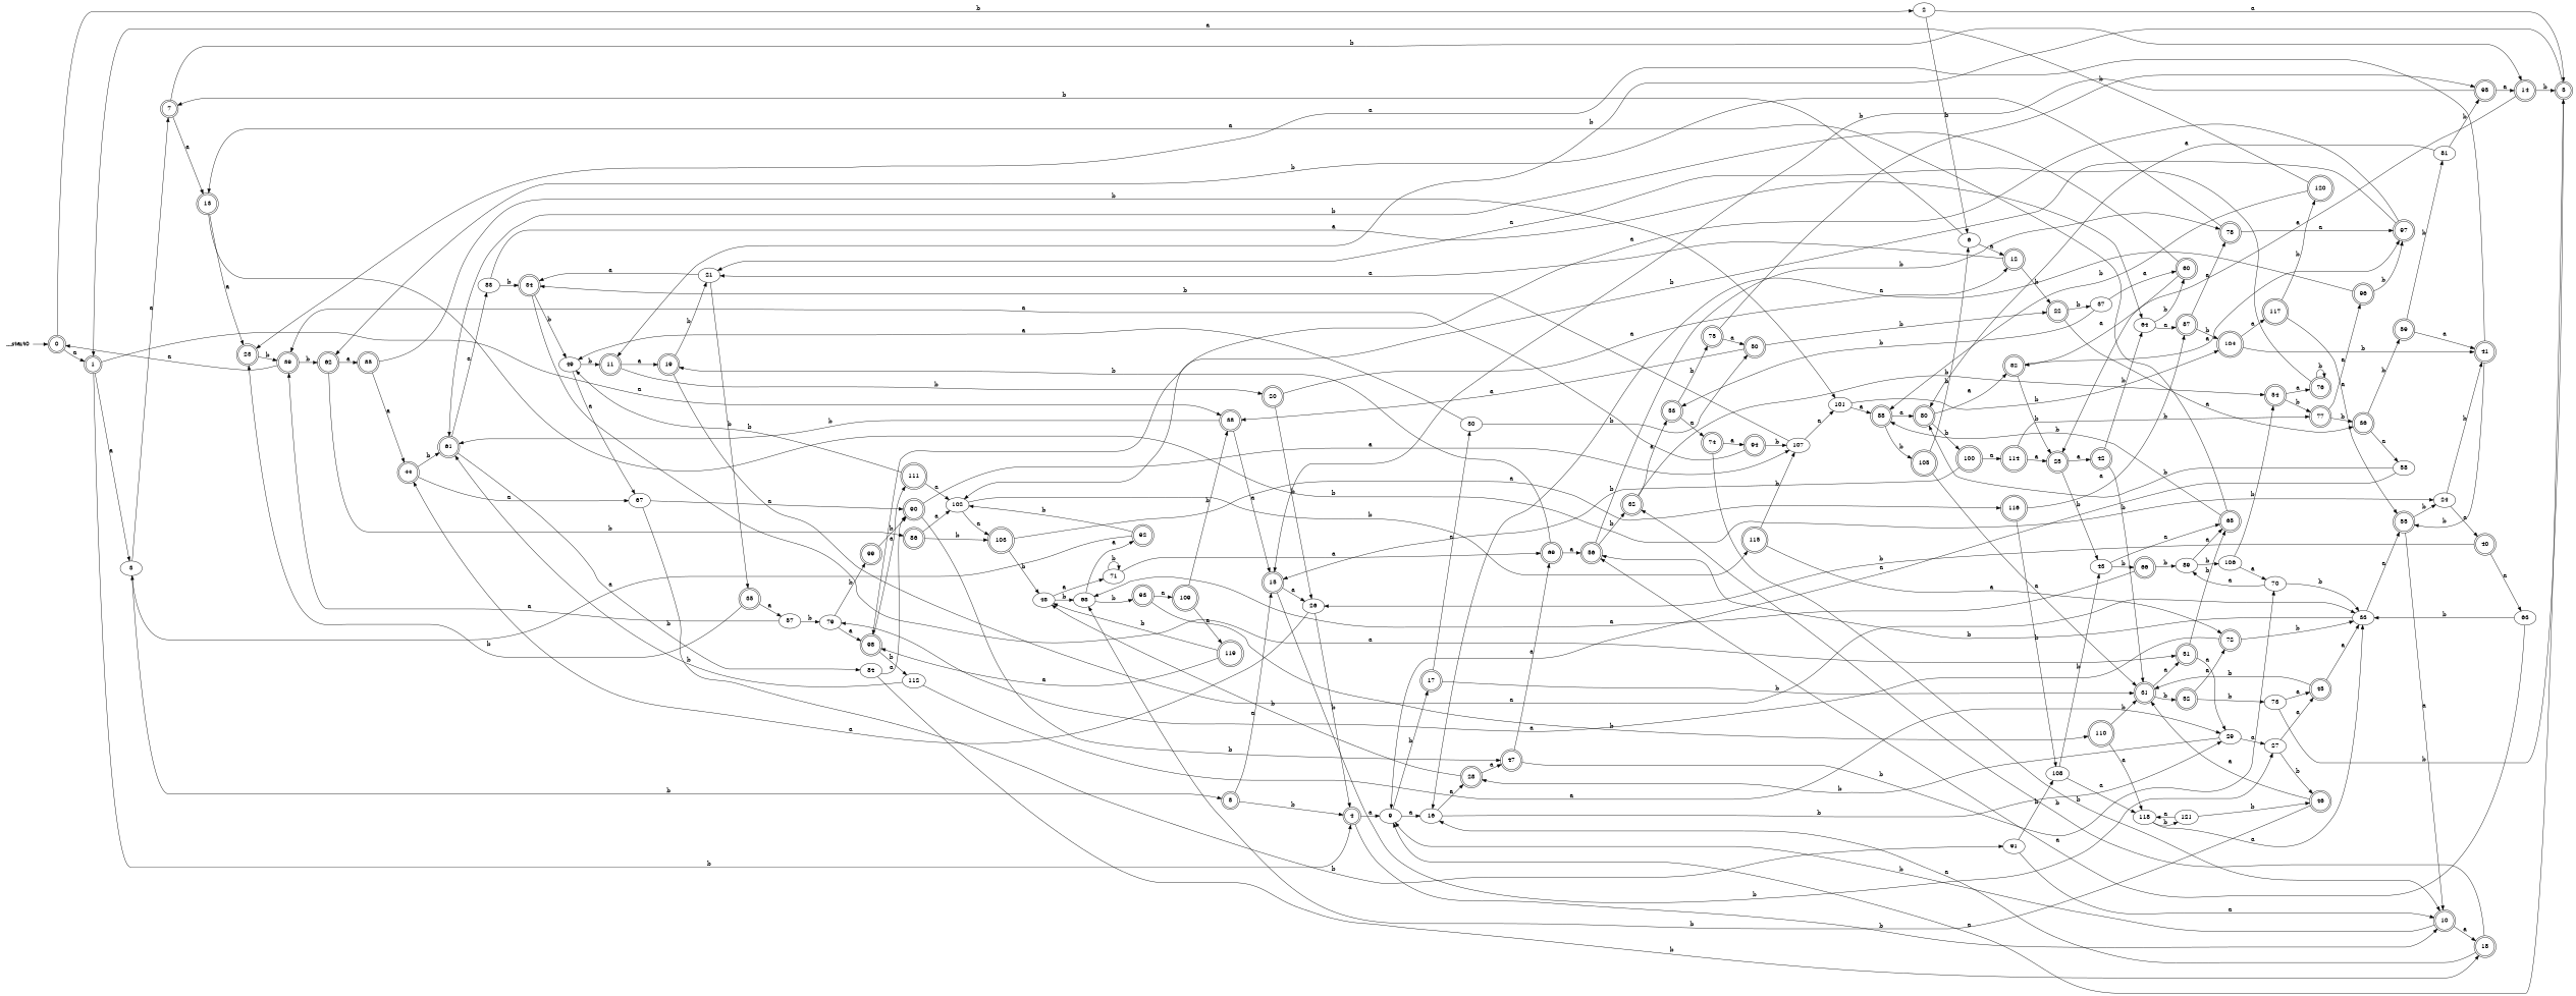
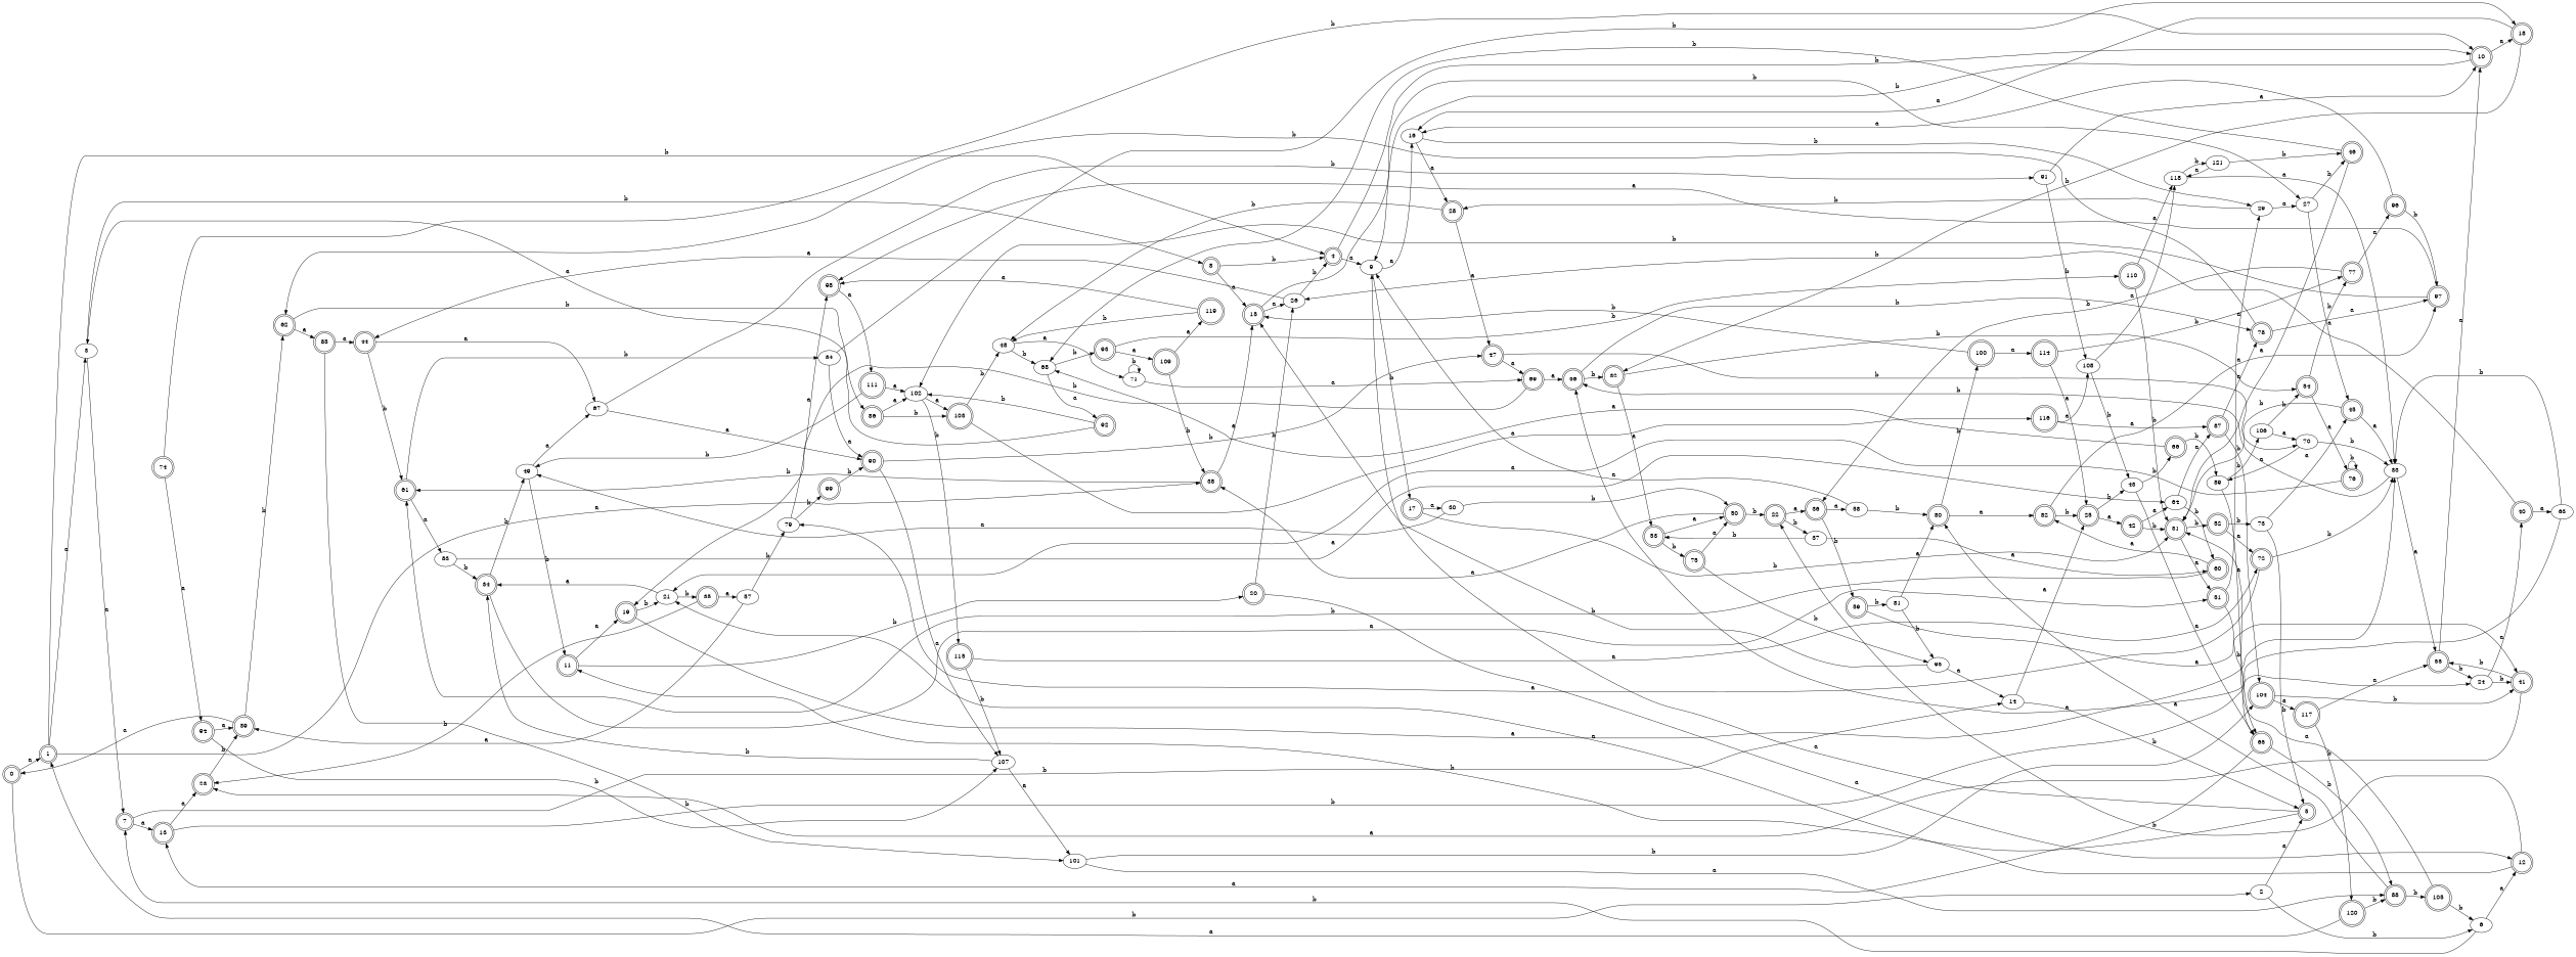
  digraph {
    rankdir=LR
    node [shape=doublecircle]
-   __start0 [shape=none]
    0
    1
    2 [shape=""]
    3 [shape=""]
    4
    38
    5
    6 [shape=""]
    7
    8
    9 [shape=""]
    10
    11
    12
    13
-   14
+   14 [shape=""]
    15
    16 [shape=""]
    17
    18
    19
    20
    21 [shape=""]
    22
    23
    24 [shape=""]
    25
    26 [shape=""]
    27 [shape=""]
    28
    29 [shape=""]
    30 [shape=""]
    31
    32
    33 [shape=""]
    34
    35
    36
    37 [shape=""]
    39
    40
    41
    42
    43 [shape=""]
    44
    45
    46
    47
    48 [shape=""]
    49 [shape=""]
    50
    51
    52
    53
    54
    55
    56
    57 [shape=""]
    58 [shape=""]
    59
    60
    61
    62
    63 [shape=""]
    64 [shape=""]
    65
    66
    67 [shape=""]
    68 [shape=""]
    69
    70 [shape=""]
    71 [shape=""]
    72
    73 [shape=""]
    74
    75
    76
    77
    78
    79 [shape=""]
    80
    81 [shape=""]
    82
    83 [shape=""]
    84 [shape=""]
    85
    86
    87
    88
    89 [shape=""]
    90
    91 [shape=""]
    92
    93
    94
-   95
+   95 [shape=""]
    96
    97
    98
    99
    100
    101 [shape=""]
    102 [shape=""]
    103
    104
    105
    106 [shape=""]
    107 [shape=""]
    108 [shape=""]
    109
    110
    111
-   112 [shape=""]
    114
    115
    116
    117
    118 [shape=""]
    119
    120
    121 [shape=""]
-   __start0 -> 0
    0 -> 1 [label=a]
    0 -> 2 [label=b]
    1 -> 3 [label=a]
    1 -> 4 [label=b]
    1 -> 38 [label=a]
    2 -> 5 [label=a]
    2 -> 6 [label=b]
    3 -> 7 [label=a]
    3 -> 8 [label=b]
    4 -> 9 [label=a]
    4 -> 10 [label=b]
    38 -> 15 [label=a]
    38 -> 61 [label=b]
    5 -> 9 [label=a]
    5 -> 11 [label=b]
    6 -> 7 [label=b]
    6 -> 12 [label=a]
    7 -> 13 [label=a]
    7 -> 14 [label=b]
    8 -> 4 [label=b]
    8 -> 15 [label=a]
    9 -> 16 [label=a]
    9 -> 17 [label=b]
    10 -> 9 [label=b]
    10 -> 18 [label=a]
    11 -> 19 [label=a]
    11 -> 20 [label=b]
    12 -> 21 [label=a]
    12 -> 22 [label=b]
    13 -> 23 [label=a]
    13 -> 24 [label=b]
    14 -> 5 [label=b]
    14 -> 25 [label=a]
    15 -> 26 [label=a]
    15 -> 27 [label=b]
    16 -> 28 [label=a]
    16 -> 29 [label=b]
    17 -> 30 [label=a]
    17 -> 31 [label=b]
    18 -> 16 [label=a]
    18 -> 32 [label=b]
    19 -> 21 [label=b]
    19 -> 33 [label=a]
    20 -> 12 [label=a]
    20 -> 26 [label=b]
    21 -> 34 [label=a]
    21 -> 35 [label=b]
    22 -> 36 [label=a]
    22 -> 37 [label=b]
    23 -> 39 [label=b]
    24 -> 40 [label=a]
    24 -> 41 [label=b]
    25 -> 42 [label=a]
    25 -> 43 [label=b]
    26 -> 4 [label=b]
    26 -> 44 [label=a]
    27 -> 45 [label=a]
    27 -> 46 [label=b]
    28 -> 47 [label=a]
    28 -> 48 [label=b]
    29 -> 27 [label=a]
    29 -> 28 [label=b]
    30 -> 49 [label=a]
    30 -> 50 [label=b]
    31 -> 51 [label=a]
    31 -> 52 [label=b]
    32 -> 53 [label=a]
    32 -> 54 [label=b]
    33 -> 55 [label=a]
    33 -> 56 [label=b]
    34 -> 49 [label=b]
    34 -> 51 [label=a]
    35 -> 23 [label=b]
    35 -> 57 [label=a]
    36 -> 58 [label=a]
    36 -> 59 [label=b]
    37 -> 53 [label=b]
    37 -> 60 [label=a]
    39 -> 0 [label=a]
    39 -> 62 [label=b]
    40 -> 26 [label=b]
    40 -> 63 [label=a]
    41 -> 23 [label=a]
    41 -> 55 [label=b]
    42 -> 31 [label=b]
-   42 -> 64 [label=b]
+   42 -> 64 [label=a]
    43 -> 65 [label=a]
    43 -> 66 [label=b]
    44 -> 61 [label=b]
    44 -> 67 [label=a]
    45 -> 31 [label=b]
    45 -> 33 [label=a]
    46 -> 31 [label=a]
    46 -> 68 [label=b]
    47 -> 69 [label=a]
    47 -> 70 [label=b]
    48 -> 68 [label=b]
    48 -> 71 [label=a]
    49 -> 11 [label=b]
    49 -> 67 [label=a]
    50 -> 38 [label=a]
    50 -> 22 [label=b]
    51 -> 29 [label=a]
    51 -> 65 [label=b]
    52 -> 72 [label=a]
    52 -> 73 [label=b]
-   53 -> 74 [label=a]
+   53 -> 50 [label=a]
    53 -> 75 [label=b]
    54 -> 76 [label=a]
    54 -> 77 [label=b]
    55 -> 10 [label=a]
    55 -> 24 [label=b]
    56 -> 32 [label=b]
    56 -> 78 [label=b]
    57 -> 39 [label=a]
    57 -> 79 [label=b]
    58 -> 9 [label=a]
    58 -> 80 [label=b]
    59 -> 41 [label=a]
    59 -> 81 [label=b]
    60 -> 61 [label=b]
    60 -> 82 [label=a]
    61 -> 83 [label=a]
    61 -> 84 [label=b]
    62 -> 85 [label=a]
    62 -> 86 [label=b]
    63 -> 33 [label=b]
    63 -> 56 [label=a]
    64 -> 60 [label=b]
    64 -> 87 [label=a]
    65 -> 13 [label=a]
    65 -> 88 [label=b]
    66 -> 68 [label=a]
    66 -> 89 [label=b]
    67 -> 90 [label=a]
    67 -> 91 [label=b]
    68 -> 92 [label=a]
    68 -> 93 [label=b]
    69 -> 19 [label=b]
    69 -> 56 [label=a]
    70 -> 33 [label=b]
    70 -> 89 [label=a]
    71 -> 69 [label=a]
    71 -> 71 [label=b]
    72 -> 33 [label=b]
    72 -> 79 [label=a]
    73 -> 5 [label=b]
    73 -> 45 [label=a]
    74 -> 10 [label=b]
    74 -> 94 [label=a]
    75 -> 50 [label=a]
    75 -> 95 [label=b]
    76 -> 21 [label=a]
    76 -> 76 [label=b]
    77 -> 36 [label=b]
    77 -> 96 [label=a]
    78 -> 62 [label=b]
    78 -> 97 [label=a]
    79 -> 98 [label=a]
    79 -> 99 [label=b]
    80 -> 82 [label=a]
    80 -> 100 [label=b]
    81 -> 80 [label=a]
    81 -> 95 [label=b]
    82 -> 25 [label=b]
    82 -> 97 [label=a]
    83 -> 34 [label=b]
    83 -> 64 [label=a]
    84 -> 18 [label=b]
    84 -> 90 [label=a]
    85 -> 44 [label=a]
    85 -> 101 [label=b]
    86 -> 102 [label=a]
    86 -> 103 [label=b]
    87 -> 78 [label=a]
    87 -> 104 [label=b]
    88 -> 80 [label=a]
    88 -> 105 [label=b]
    89 -> 65 [label=a]
    89 -> 106 [label=b]
    90 -> 47 [label=b]
    90 -> 107 [label=a]
    91 -> 10 [label=a]
    91 -> 108 [label=b]
    92 -> 3 [label=a]
    92 -> 102 [label=b]
    93 -> 109 [label=a]
    93 -> 110 [label=b]
    94 -> 39 [label=a]
    94 -> 107 [label=b]
    95 -> 14 [label=a]
    95 -> 15 [label=b]
    96 -> 16 [label=a]
    96 -> 97 [label=b]
    97 -> 98 [label=a]
    97 -> 102 [label=b]
    98 -> 111 [label=a]
-   98 -> 112 [label=b]
    99 -> 90 [label=b]
    100 -> 15 [label=b]
    100 -> 114 [label=a]
    101 -> 88 [label=a]
    101 -> 104 [label=b]
    102 -> 103 [label=a]
    102 -> 115 [label=b]
    103 -> 48 [label=b]
    103 -> 116 [label=a]
    104 -> 41 [label=b]
    104 -> 117 [label=a]
    105 -> 6 [label=b]
    105 -> 31 [label=a]
    106 -> 54 [label=b]
    106 -> 70 [label=a]
    107 -> 34 [label=b]
    107 -> 101 [label=a]
    108 -> 43 [label=b]
    108 -> 118 [label=a]
    109 -> 38 [label=b]
    109 -> 119 [label=a]
    110 -> 31 [label=b]
    110 -> 118 [label=a]
    111 -> 49 [label=b]
    111 -> 102 [label=a]
-   112 -> 29 [label=a]
-   112 -> 61 [label=b]
    114 -> 25 [label=a]
    114 -> 77 [label=b]
    115 -> 72 [label=a]
    115 -> 107 [label=b]
    116 -> 87 [label=a]
-   116 -> 108 [label=b]
+   116 -> 108 [label=a]
    117 -> 55 [label=a]
    117 -> 120 [label=b]
    118 -> 33 [label=a]
    118 -> 121 [label=b]
    119 -> 48 [label=b]
    119 -> 98 [label=a]
    120 -> 1 [label=a]
    120 -> 88 [label=b]
    121 -> 46 [label=b]
    121 -> 118 [label=a]
  }
